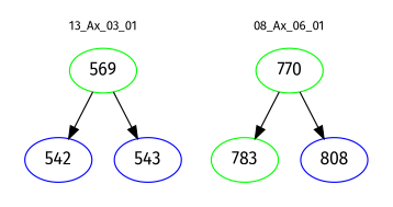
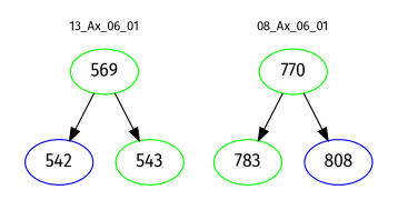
  digraph {
    fontname="Fira Sans"
    node [color=green fontname="Fira Sans"]
    edge [color=black fontname="Fira Sans"]
    n1 [label=569]
    n2 [color=blue label=542]
-   n3 [color=blue label=543]
+   n3 [label=543]
    n4 [label=770]
    n5 [label=783]
    n6 [color=blue label=808]
    subgraph cluster_1 {
      color=white
      fontsize=10
-     label="13_Ax_03_01"
+     label="13_Ax_06_01"
      n1
      n2
      n3
    }
    subgraph cluster_2 {
      color=white
      fontsize=10
      label="08_Ax_06_01"
      n4
      n5
      n6
    }
    n1 -> n2
    n1 -> n3
    n4 -> n5
    n4 -> n6
  }
